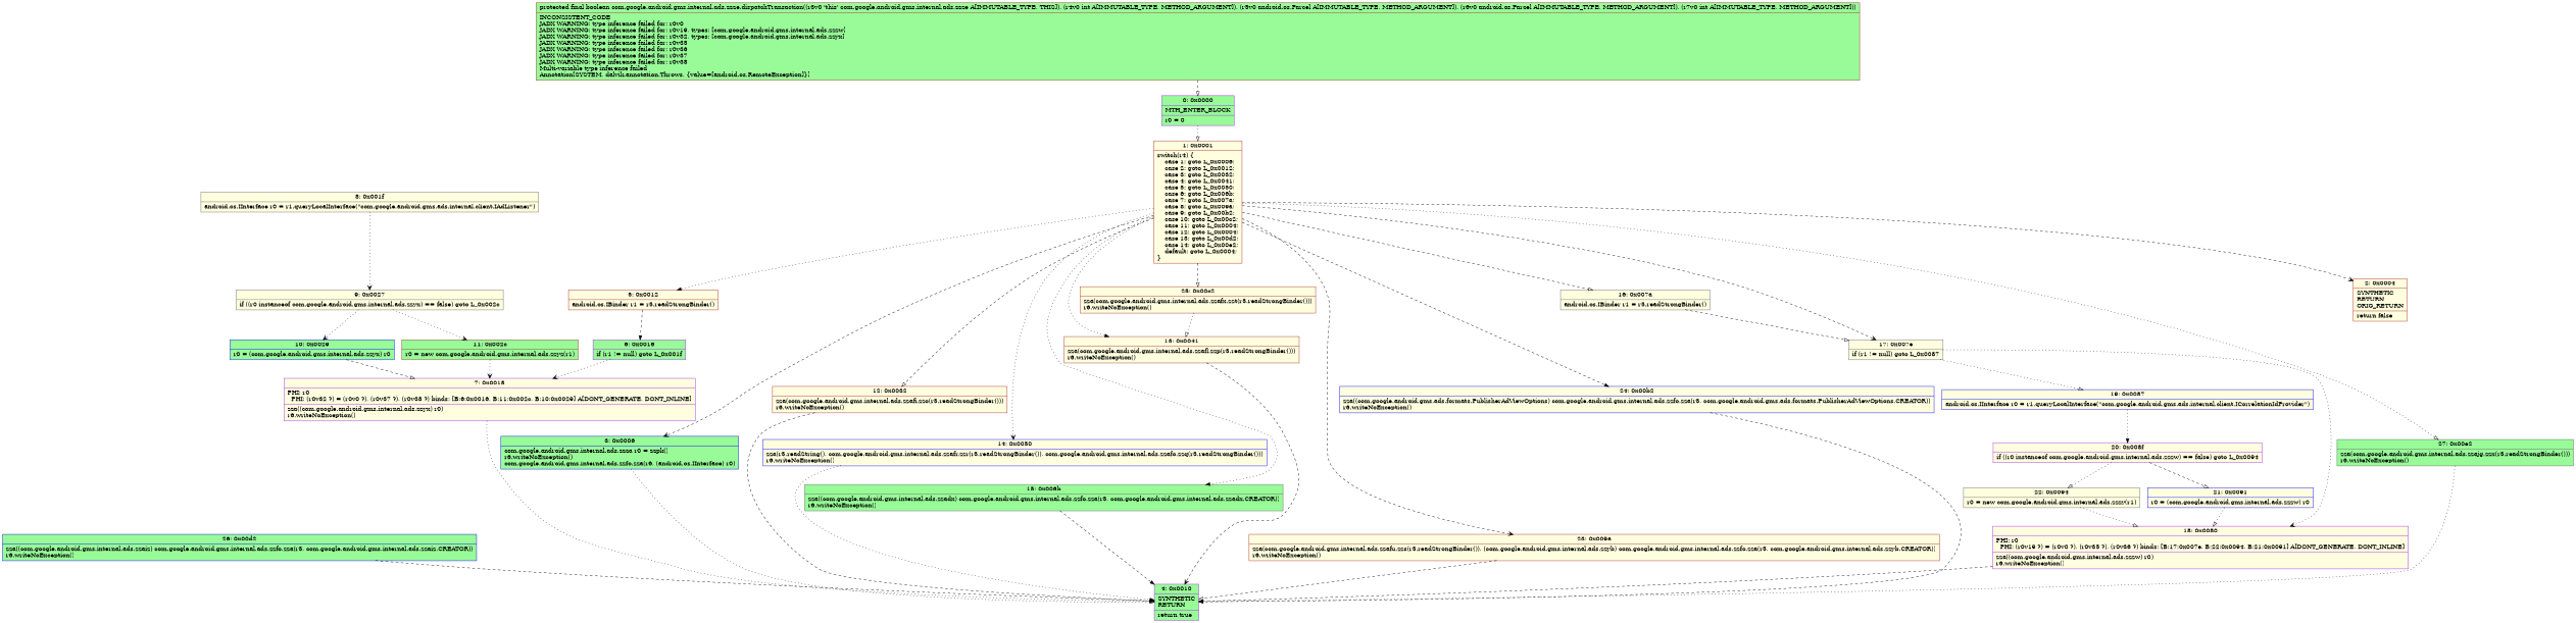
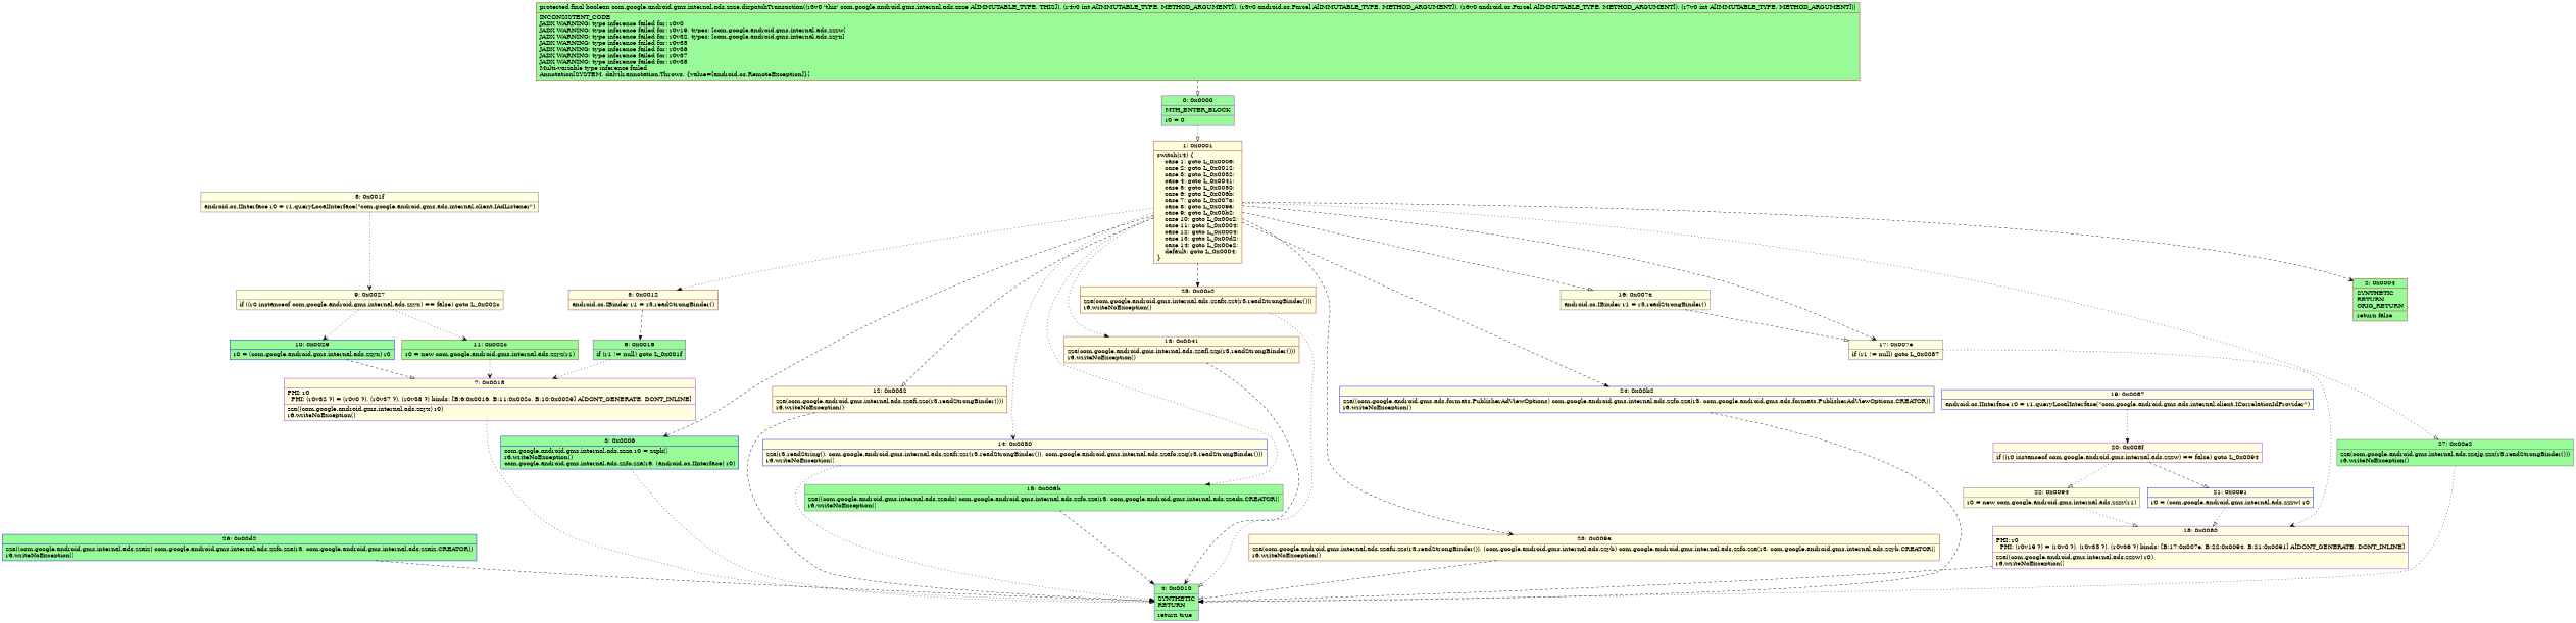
  digraph {
    node [color=brown fillcolor=lightyellow shape=record style=filled]
    edge [arrowhead=onormal style=dotted]
    n1 [color=purple fillcolor=palegreen label="{0\:\ 0x0000|MTH_ENTER_BLOCK\l|r0 = 0\l}"]
    n2 [label="{1\:\ 0x0001|switch(r4) \{\l    case 1: goto L_0x0006;\l    case 2: goto L_0x0012;\l    case 3: goto L_0x0032;\l    case 4: goto L_0x0041;\l    case 5: goto L_0x0050;\l    case 6: goto L_0x006b;\l    case 7: goto L_0x007a;\l    case 8: goto L_0x009a;\l    case 9: goto L_0x00b2;\l    case 10: goto L_0x00c2;\l    case 11: goto L_0x0004;\l    case 12: goto L_0x0004;\l    case 13: goto L_0x00d2;\l    case 14: goto L_0x00e2;\l    default: goto L_0x0004;\l\}\l}"]
-   n3 [label="{2\:\ 0x0004|SYNTHETIC\lRETURN\lORIG_RETURN\l|return false\l}"]
+   n3 [fillcolor=palegreen label="{2\:\ 0x0004|SYNTHETIC\lRETURN\lORIG_RETURN\l|return false\l}"]
    n4 [color=blue fillcolor=palegreen label="{3\:\ 0x0006|com.google.android.gms.internal.ads.zzza r0 = zzpk()\lr6.writeNoException()\lcom.google.android.gms.internal.ads.zzfo.zza(r6, (android.os.IInterface) r0)\l}"]
    n5 [label="{5\:\ 0x0012|android.os.IBinder r1 = r5.readStrongBinder()\l}"]
    n6 [label="{12\:\ 0x0032|zza(com.google.android.gms.internal.ads.zzafi.zzo(r5.readStrongBinder()))\lr6.writeNoException()\l}"]
    n7 [label="{13\:\ 0x0041|zza(com.google.android.gms.internal.ads.zzafl.zzp(r5.readStrongBinder()))\lr6.writeNoException()\l}"]
    n8 [color=blue label="{14\:\ 0x0050|zza(r5.readString(), com.google.android.gms.internal.ads.zzafr.zzr(r5.readStrongBinder()), com.google.android.gms.internal.ads.zzafo.zzq(r5.readStrongBinder()))\lr6.writeNoException()\l}"]
    n9 [color=gray40 fillcolor=palegreen label="{15\:\ 0x006b|zza((com.google.android.gms.internal.ads.zzadx) com.google.android.gms.internal.ads.zzfo.zza(r5, com.google.android.gms.internal.ads.zzadx.CREATOR))\lr6.writeNoException()\l}"]
    n10 [color=gray40 label="{16\:\ 0x007a|android.os.IBinder r1 = r5.readStrongBinder()\l}"]
    n11 [label="{23\:\ 0x009a|zza(com.google.android.gms.internal.ads.zzafu.zzs(r5.readStrongBinder()), (com.google.android.gms.internal.ads.zzyb) com.google.android.gms.internal.ads.zzfo.zza(r5, com.google.android.gms.internal.ads.zzyb.CREATOR))\lr6.writeNoException()\l}"]
    n12 [color=blue label="{24\:\ 0x00b2|zza((com.google.android.gms.ads.formats.PublisherAdViewOptions) com.google.android.gms.internal.ads.zzfo.zza(r5, com.google.android.gms.ads.formats.PublisherAdViewOptions.CREATOR))\lr6.writeNoException()\l}"]
    n13 [label="{25\:\ 0x00c2|zza(com.google.android.gms.internal.ads.zzafx.zzt(r5.readStrongBinder()))\lr6.writeNoException()\l}"]
    n14 [color=gray40 fillcolor=palegreen label="{27\:\ 0x00e2|zza(com.google.android.gms.internal.ads.zzajg.zzx(r5.readStrongBinder()))\lr6.writeNoException()\l}"]
    n15 [color=gray40 label="{17\:\ 0x007e|if (r1 != null) goto L_0x0087\l}"]
    n16 [color=purple fillcolor=palegreen label="{4\:\ 0x0010|SYNTHETIC\lRETURN\l|return true\l}"]
    n17 [color=purple fillcolor=palegreen label="{6\:\ 0x0016|if (r1 != null) goto L_0x001f\l}"]
    n18 [color=blue fillcolor=palegreen label="{26\:\ 0x00d2|zza((com.google.android.gms.internal.ads.zzaiz) com.google.android.gms.internal.ads.zzfo.zza(r5, com.google.android.gms.internal.ads.zzaiz.CREATOR))\lr6.writeNoException()\l}"]
    n19 [color=purple label="{7\:\ 0x0018|PHI: r0 \l  PHI: (r0v32 ?) = (r0v0 ?), (r0v37 ?), (r0v38 ?) binds: [B:6:0x0016, B:11:0x002c, B:10:0x0029] A[DONT_GENERATE, DONT_INLINE]\l|zza((com.google.android.gms.internal.ads.zzyx) r0)\lr6.writeNoException()\l}"]
    n20 [color=gray40 label="{8\:\ 0x001f|android.os.IInterface r0 = r1.queryLocalInterface(\"com.google.android.gms.ads.internal.client.IAdListener\")\l}"]
    n21 [color=gray40 label="{9\:\ 0x0027|if ((r0 instanceof com.google.android.gms.internal.ads.zzyx) == false) goto L_0x002c\l}"]
    n22 [color=blue fillcolor=palegreen label="{10\:\ 0x0029|r0 = (com.google.android.gms.internal.ads.zzyx) r0\l}"]
    n23 [fillcolor=palegreen label="{11\:\ 0x002c|r0 = new com.google.android.gms.internal.ads.zzyz(r1)\l}"]
    n24 [color=purple label="{18\:\ 0x0080|PHI: r0 \l  PHI: (r0v19 ?) = (r0v0 ?), (r0v35 ?), (r0v36 ?) binds: [B:17:0x007e, B:22:0x0094, B:21:0x0091] A[DONT_GENERATE, DONT_INLINE]\l|zza((com.google.android.gms.internal.ads.zzzw) r0)\lr6.writeNoException()\l}"]
    n25 [color=blue label="{19\:\ 0x0087|android.os.IInterface r0 = r1.queryLocalInterface(\"com.google.android.gms.ads.internal.client.ICorrelationIdProvider\")\l}"]
    n26 [color=purple label="{20\:\ 0x008f|if ((r0 instanceof com.google.android.gms.internal.ads.zzzw) == false) goto L_0x0094\l}"]
    n27 [color=blue label="{21\:\ 0x0091|r0 = (com.google.android.gms.internal.ads.zzzw) r0\l}"]
    n28 [color=gray40 label="{22\:\ 0x0094|r0 = new com.google.android.gms.internal.ads.zzzy(r1)\l}"]
    n29 [fillcolor=palegreen label="{protected final boolean com.google.android.gms.internal.ads.zzze.dispatchTransaction((r3v0 'this' com.google.android.gms.internal.ads.zzze A[IMMUTABLE_TYPE, THIS]), (r4v0 int A[IMMUTABLE_TYPE, METHOD_ARGUMENT]), (r5v0 android.os.Parcel A[IMMUTABLE_TYPE, METHOD_ARGUMENT]), (r6v0 android.os.Parcel A[IMMUTABLE_TYPE, METHOD_ARGUMENT]), (r7v0 int A[IMMUTABLE_TYPE, METHOD_ARGUMENT]))  | INCONSISTENT_CODE\lJADX WARNING: type inference failed for: r0v0\lJADX WARNING: type inference failed for: r0v19, types: [com.google.android.gms.internal.ads.zzzw]\lJADX WARNING: type inference failed for: r0v32, types: [com.google.android.gms.internal.ads.zzyx]\lJADX WARNING: type inference failed for: r0v35\lJADX WARNING: type inference failed for: r0v36\lJADX WARNING: type inference failed for: r0v37\lJADX WARNING: type inference failed for: r0v38\lMulti\-variable type inference failed\lAnnotation[SYSTEM, dalvik.annotation.Throws, \{value=[android.os.RemoteException]\}]\l}"]
    n1 -> n2
    n2 -> n3 [arrowhead=vee style=dashed]
    n2 -> n4 [arrowhead=vee style=dashed]
    n2 -> n5 [arrowhead=normal]
    n2 -> n6 [style=dashed]
    n2 -> n7 [arrowhead=normal]
    n2 -> n8 [arrowhead=vee]
    n2 -> n9 [arrowhead=normal]
    n2 -> n10 [style=dashed]
    n2 -> n11 [arrowhead=vee style=dashed]
    n2 -> n12 [arrowhead=normal style=dashed]
-   n2 -> n13 [style=dashed]
+   n2 -> n13 [arrowhead=normal style=dashed]
    n2 -> n14
    n2 -> n15 [arrowhead=vee style=dashed]
    n4 -> n16
    n5 -> n17 [arrowhead=normal style=dashed]
    n6 -> n16 [arrowhead=normal style=dashed]
    n7 -> n16 [arrowhead=vee style=dashed]
    n8 -> n16 [arrowhead=normal]
    n9 -> n16 [arrowhead=normal style=dashed]
    n10 -> n15 [style=dashed]
    n11 -> n16 [style=dashed]
    n12 -> n16 [arrowhead=normal style=dashed]
-   n13 -> n7
+   n13 -> n16
    n14 -> n16
    n15 -> n24 [arrowhead=vee]
-   n15 -> n25
    n17 -> n19 [arrowhead=vee]
    n18 -> n16 [style=dashed]
    n19 -> n16
    n20 -> n21 [arrowhead=vee]
    n21 -> n22 [arrowhead=vee]
    n21 -> n23 [arrowhead=vee]
    n22 -> n19 [style=dashed]
    n23 -> n19 [arrowhead=vee]
    n24 -> n16 [arrowhead=normal style=dashed]
    n25 -> n26 [arrowhead=normal]
    n26 -> n27 [style=dashed]
    n26 -> n28
    n27 -> n24
    n28 -> n24
    n29 -> n1 [style=dashed]
  }
